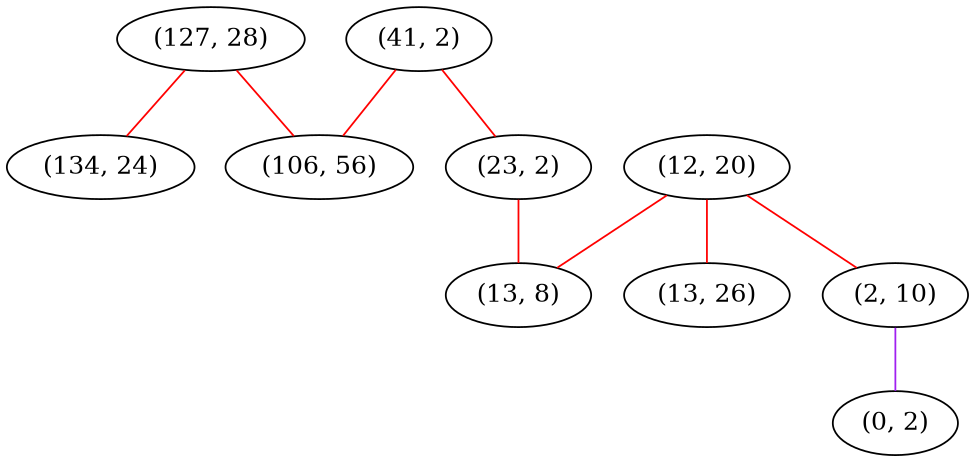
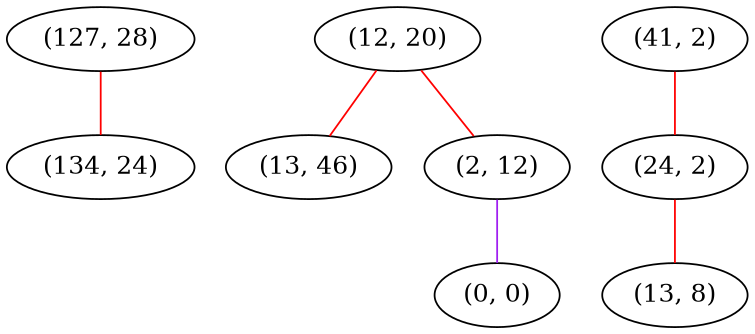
  graph {
    edge [color=red weight=1]
    "(127, 28)"
-   "(106, 56)"
    "(134, 24)"
    "(12, 20)"
-   "(13, 26)"
-   "(2, 10)"
+   "(13, 26)" [label="(13, 46)"]
+   "(2, 10)" [label="(2, 12)"]
    n7 [label="(13, 8)"]
-   "(0, 0)" [label="(0, 2)"]
+   "(0, 0)"
    "(41, 2)"
-   "(24, 2)" [label="(23, 2)"]
-   "(127, 28)" -- "(106, 56)"
+   "(24, 2)"
    "(127, 28)" -- "(134, 24)"
    "(12, 20)" -- "(13, 26)"
    "(12, 20)" -- "(2, 10)"
-   "(12, 20)" -- n7
    "(2, 10)" -- "(0, 0)" [color=purple weight=4]
-   "(41, 2)" -- "(106, 56)"
    "(41, 2)" -- "(24, 2)"
    "(24, 2)" -- n7
  }
